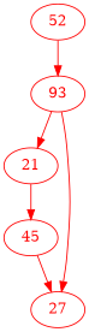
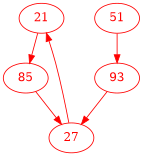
  digraph {
    node [color=red fontcolor=red]
    edge [color=red]
    21
-   45
+   45 [label=85]
    27
    n4 [label=93]
-   51 [label=52]
+   51
    21 -> 45
    45 -> 27
-   n4 -> 21
+   27 -> 21
    n4 -> 27
    51 -> n4
  }
